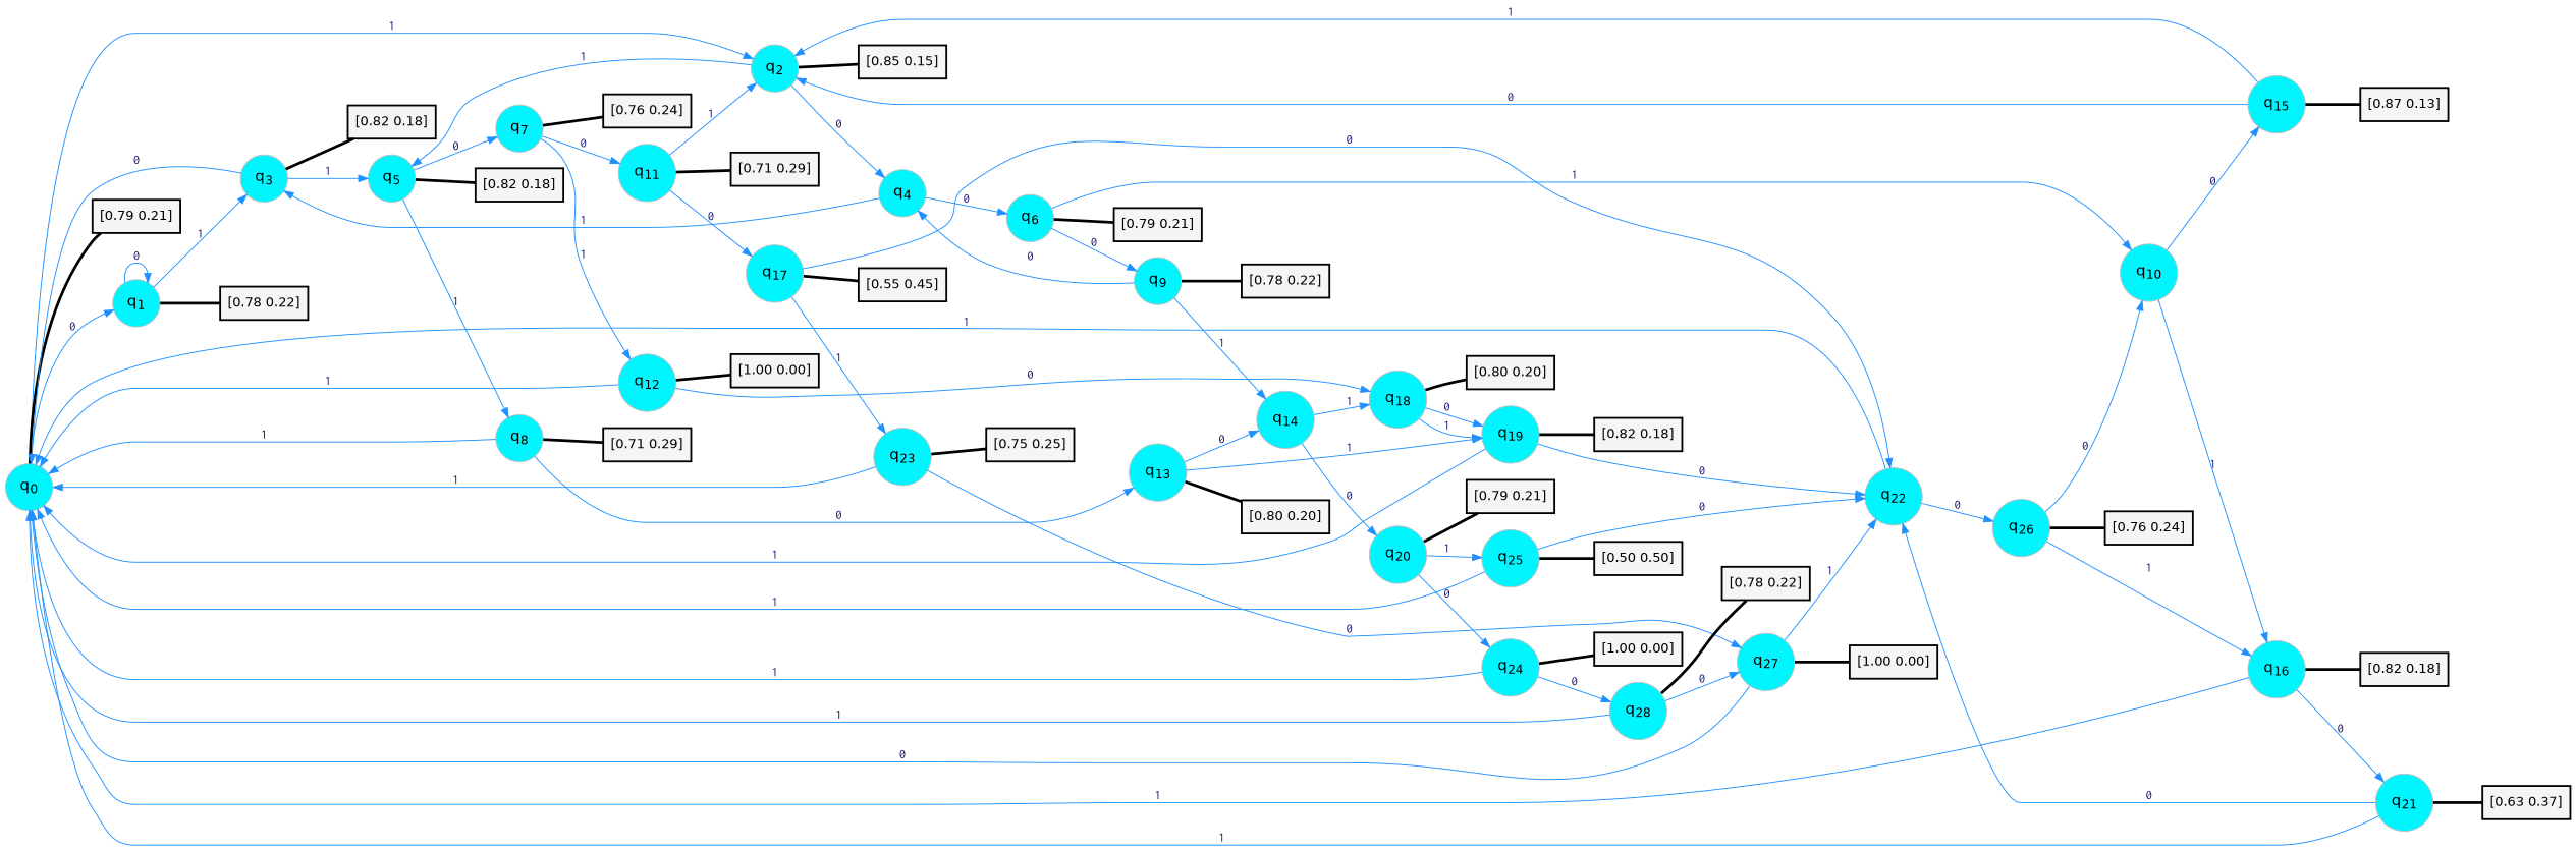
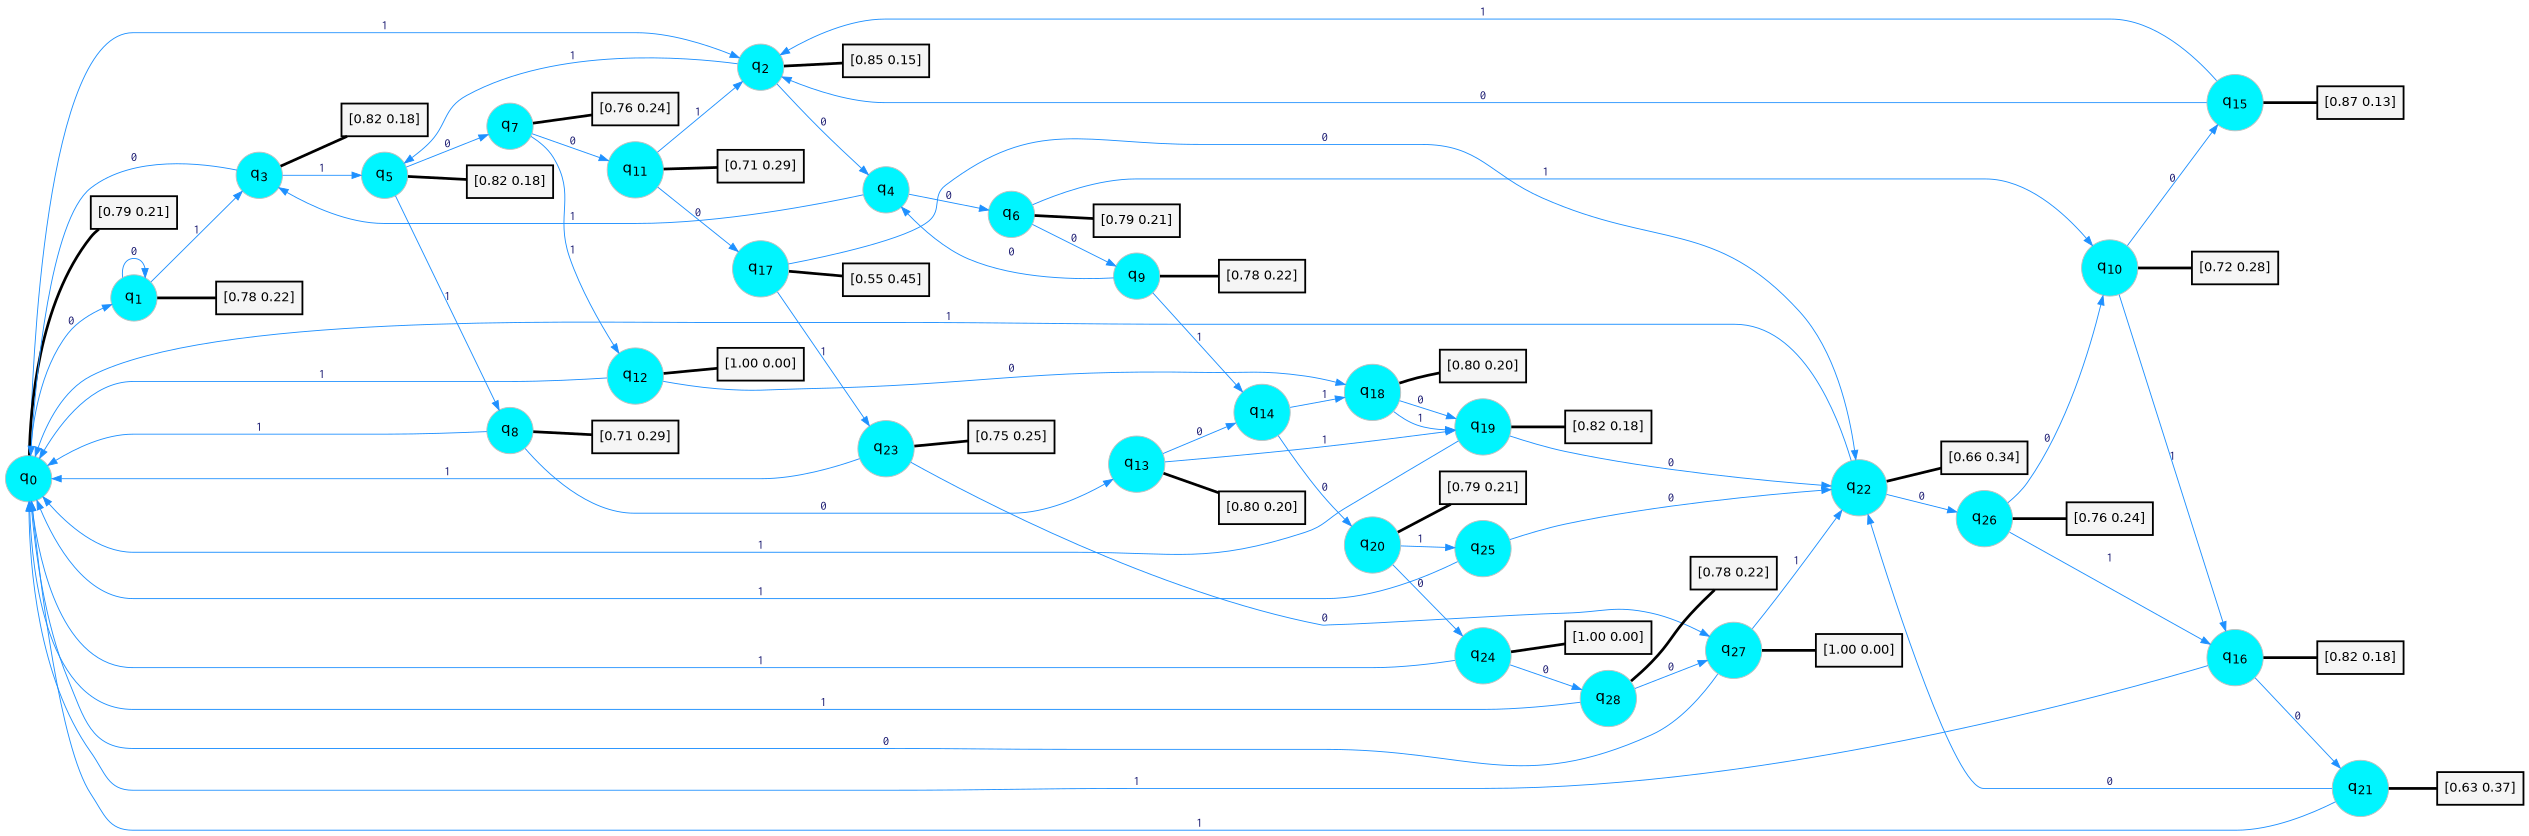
  digraph {
    rankdir=LR
    node [color=gray fillcolor=turquoise1 fontcolor=black fontname=Helvetica fontsize=16 fontweight=bold shape=circle style=filled]
    edge [arrowsize=1 color=dodgerblue1 fontcolor=midnightblue fontname=courier fontweight=bold penwidth=1 style=solid weight=20]
    n1 [label=<q<SUB>0</SUB>>]
    n2 [label=<q<SUB>1</SUB>>]
    n3 [label=<q<SUB>2</SUB>>]
    n4 [color=black fillcolor=whitesmoke fontsize=14 label="[0.79 0.21]" penwidth=2 shape=box]
    n5 [label=<q<SUB>3</SUB>>]
    n6 [color=black fillcolor=whitesmoke fontsize=14 label="[0.78 0.22]" penwidth=2 shape=box]
    n7 [label=<q<SUB>4</SUB>>]
    n8 [label=<q<SUB>5</SUB>>]
    n9 [color=black fillcolor=whitesmoke fontsize=14 label="[0.85 0.15]" penwidth=2 shape=box]
    n10 [color=black fillcolor=whitesmoke fontsize=14 label="[0.82 0.18]" penwidth=2 shape=box]
    n11 [label=<q<SUB>6</SUB>>]
    n12 [label=<q<SUB>7</SUB>>]
    n13 [label=<q<SUB>8</SUB>>]
    n14 [color=black fillcolor=whitesmoke fontsize=14 label="[0.82 0.18]" penwidth=2 shape=box]
    n15 [label=<q<SUB>9</SUB>>]
    n16 [label=<q<SUB>10</SUB>>]
    n17 [color=black fillcolor=whitesmoke fontsize=14 label="[0.79 0.21]" penwidth=2 shape=box]
    n18 [label=<q<SUB>11</SUB>>]
    n19 [label=<q<SUB>12</SUB>>]
    n20 [color=black fillcolor=whitesmoke fontsize=14 label="[0.76 0.24]" penwidth=2 shape=box]
    n21 [label=<q<SUB>13</SUB>>]
    n22 [color=black fillcolor=whitesmoke fontsize=14 label="[0.71 0.29]" penwidth=2 shape=box]
    n23 [label=<q<SUB>14</SUB>>]
    n24 [color=black fillcolor=whitesmoke fontsize=14 label="[0.78 0.22]" penwidth=2 shape=box]
    n25 [label=<q<SUB>15</SUB>>]
    n26 [label=<q<SUB>16</SUB>>]
+   n27 [color=black fillcolor=whitesmoke fontsize=14 label="[0.72 0.28]" penwidth=2 shape=box]
    n28 [label=<q<SUB>17</SUB>>]
    n29 [color=black fillcolor=whitesmoke fontsize=14 label="[0.71 0.29]" penwidth=2 shape=box]
    n30 [label=<q<SUB>18</SUB>>]
    n31 [color=black fillcolor=whitesmoke fontsize=14 label="[1.00 0.00]" penwidth=2 shape=box]
    n32 [label=<q<SUB>19</SUB>>]
    n33 [color=black fillcolor=whitesmoke fontsize=14 label="[0.80 0.20]" penwidth=2 shape=box]
    n34 [label=<q<SUB>20</SUB>>]
    n35 [color=black fillcolor=whitesmoke fontsize=14 label="[0.87 0.13]" penwidth=2 shape=box]
    n36 [label=<q<SUB>21</SUB>>]
    n37 [color=black fillcolor=whitesmoke fontsize=14 label="[0.82 0.18]" penwidth=2 shape=box]
    n38 [label=<q<SUB>22</SUB>>]
    n39 [label=<q<SUB>23</SUB>>]
    n40 [color=black fillcolor=whitesmoke fontsize=14 label="[0.55 0.45]" penwidth=2 shape=box]
    n41 [color=black fillcolor=whitesmoke fontsize=14 label="[0.80 0.20]" penwidth=2 shape=box]
    n42 [color=black fillcolor=whitesmoke fontsize=14 label="[0.82 0.18]" penwidth=2 shape=box]
    n43 [label=<q<SUB>24</SUB>>]
    n44 [label=<q<SUB>25</SUB>>]
    n45 [color=black fillcolor=whitesmoke fontsize=14 label="[0.79 0.21]" penwidth=2 shape=box]
    n46 [color=black fillcolor=whitesmoke fontsize=14 label="[0.63 0.37]" penwidth=2 shape=box]
    n47 [label=<q<SUB>26</SUB>>]
+   n48 [color=black fillcolor=whitesmoke fontsize=14 label="[0.66 0.34]" penwidth=2 shape=box]
    n49 [label=<q<SUB>27</SUB>>]
    n50 [color=black fillcolor=whitesmoke fontsize=14 label="[0.75 0.25]" penwidth=2 shape=box]
    n51 [label=<q<SUB>28</SUB>>]
    n52 [color=black fillcolor=whitesmoke fontsize=14 label="[1.00 0.00]" penwidth=2 shape=box]
-   n53 [color=black fillcolor=whitesmoke fontsize=14 label="[0.50 0.50]" penwidth=2 shape=box]
    n54 [color=black fillcolor=whitesmoke fontsize=14 label="[0.76 0.24]" penwidth=2 shape=box]
    n55 [color=black fillcolor=whitesmoke fontsize=14 label="[1.00 0.00]" penwidth=2 shape=box]
    n56 [color=black fillcolor=whitesmoke fontsize=14 label="[0.78 0.22]" penwidth=2 shape=box]
    n1 -> n2 [label=0]
    n1 -> n3 [label=1]
    n1 -> n4 [arrowhead=none color=black penwidth=3]
    n2 -> n2 [label=0]
    n2 -> n5 [label=1]
    n2 -> n6 [arrowhead=none color=black penwidth=3]
    n3 -> n7 [label=0]
    n3 -> n8 [label=1]
    n3 -> n9 [arrowhead=none color=black penwidth=3]
    n5 -> n1 [label=0]
    n5 -> n8 [label=1]
    n5 -> n10 [arrowhead=none color=black penwidth=3]
    n7 -> n5 [label=1]
    n7 -> n11 [label=0]
    n8 -> n12 [label=0]
    n8 -> n13 [label=1]
    n8 -> n14 [arrowhead=none color=black penwidth=3]
    n11 -> n15 [label=0]
    n11 -> n16 [label=1]
    n11 -> n17 [arrowhead=none color=black penwidth=3]
    n12 -> n18 [label=0]
    n12 -> n19 [label=1]
    n12 -> n20 [arrowhead=none color=black penwidth=3]
    n13 -> n1 [label=1]
    n13 -> n21 [label=0]
    n13 -> n22 [arrowhead=none color=black penwidth=3]
    n15 -> n7 [label=0]
    n15 -> n23 [label=1]
    n15 -> n24 [arrowhead=none color=black penwidth=3]
    n16 -> n25 [label=0]
    n16 -> n26 [label=1]
+   n16 -> n27 [arrowhead=none color=black penwidth=3]
    n18 -> n3 [label=1]
    n18 -> n28 [label=0]
    n18 -> n29 [arrowhead=none color=black penwidth=3]
    n19 -> n1 [label=1]
    n19 -> n30 [label=0]
    n19 -> n31 [arrowhead=none color=black penwidth=3]
    n21 -> n23 [label=0]
    n21 -> n32 [label=1]
    n21 -> n33 [arrowhead=none color=black penwidth=3]
    n23 -> n30 [label=1]
    n23 -> n34 [label=0]
    n25 -> n3 [label=0]
    n25 -> n3 [label=1]
    n25 -> n35 [arrowhead=none color=black penwidth=3]
    n26 -> n1 [label=1]
    n26 -> n36 [label=0]
    n26 -> n37 [arrowhead=none color=black penwidth=3]
    n28 -> n38 [label=0]
    n28 -> n39 [label=1]
    n28 -> n40 [arrowhead=none color=black penwidth=3]
    n30 -> n32 [label=0]
    n30 -> n32 [label=1]
    n30 -> n41 [arrowhead=none color=black penwidth=3]
    n32 -> n1 [label=1]
    n32 -> n38 [label=0]
    n32 -> n42 [arrowhead=none color=black penwidth=3]
    n34 -> n43 [label=0]
    n34 -> n44 [label=1]
    n34 -> n45 [arrowhead=none color=black penwidth=3]
    n36 -> n1 [label=1]
    n36 -> n38 [label=0]
    n36 -> n46 [arrowhead=none color=black penwidth=3]
    n38 -> n1 [label=1]
    n38 -> n47 [label=0]
+   n38 -> n48 [arrowhead=none color=black penwidth=3]
    n39 -> n1 [label=1]
    n39 -> n49 [label=0]
    n39 -> n50 [arrowhead=none color=black penwidth=3]
    n43 -> n1 [label=1]
    n43 -> n51 [label=0]
    n43 -> n52 [arrowhead=none color=black penwidth=3]
    n44 -> n1 [label=1]
    n44 -> n38 [label=0]
-   n44 -> n53 [arrowhead=none color=black penwidth=3]
    n47 -> n16 [label=0]
    n47 -> n26 [label=1]
    n47 -> n54 [arrowhead=none color=black penwidth=3]
    n49 -> n1 [label=0]
    n49 -> n38 [label=1]
    n49 -> n55 [arrowhead=none color=black penwidth=3]
    n51 -> n1 [label=1]
    n51 -> n49 [label=0]
    n51 -> n56 [arrowhead=none color=black penwidth=3]
  }
